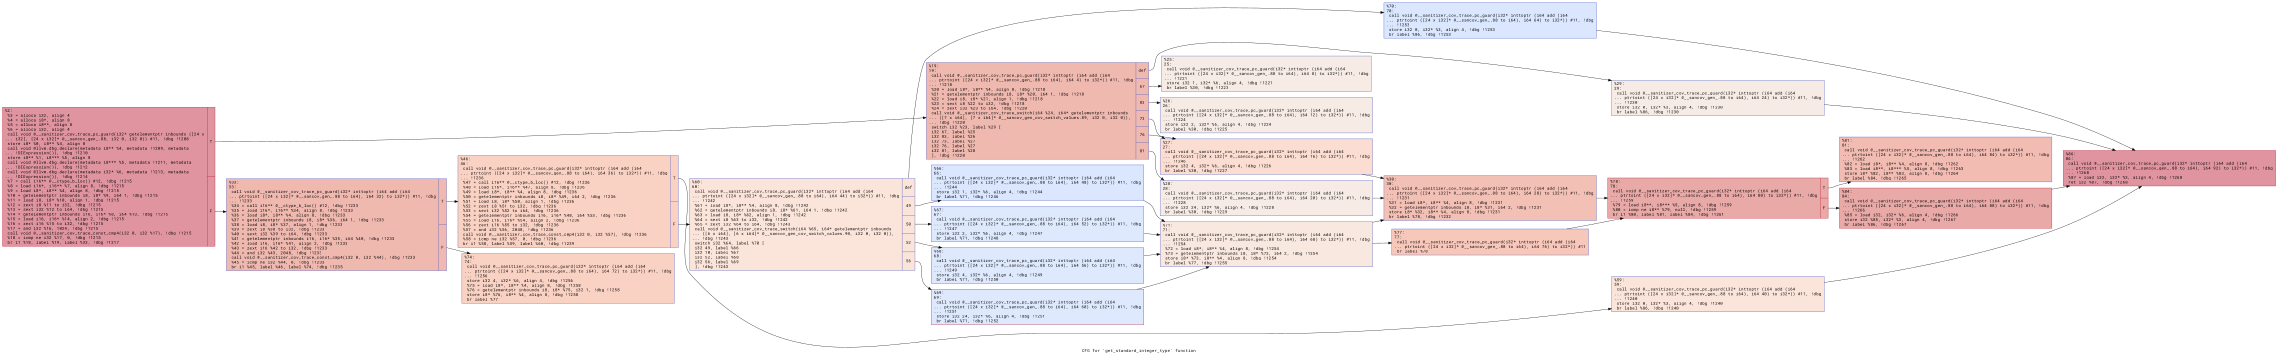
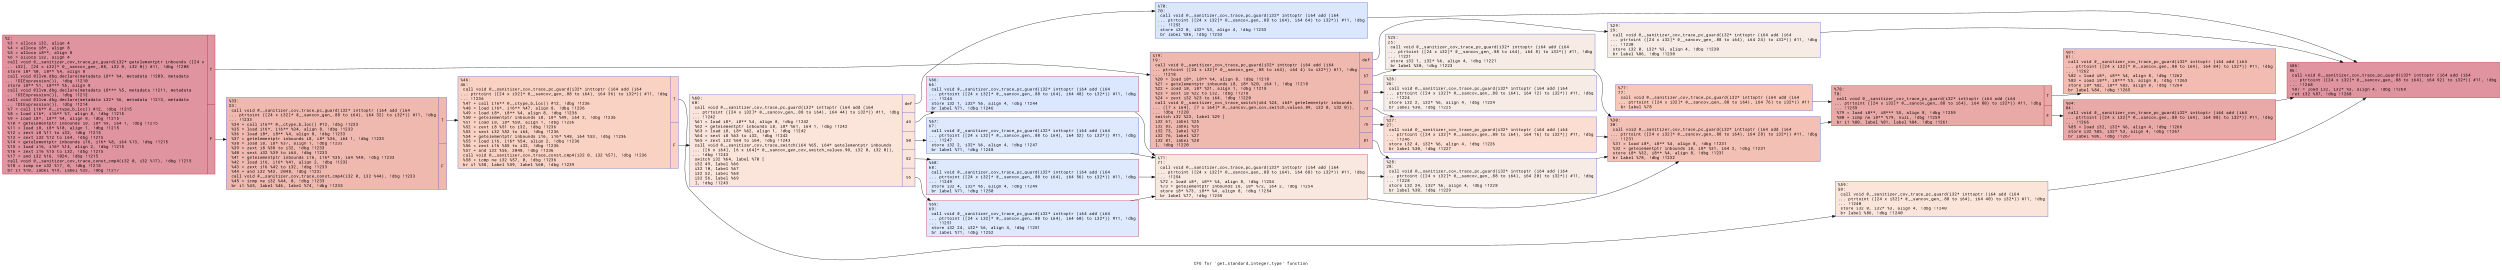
  digraph {
    fontname="Roboto Mono"
    label="CFG for 'get_standard_integer_type' function"
    rankdir=LR
    node [color="#3d50c3ff" fillcolor="#ecd3c570" fontname="Roboto Mono" shape=record style=filled]
    edge [fontname="Roboto Mono"]
    n1 [color="#b70d28ff" fillcolor="#b70d2870" label="{%2:\l  %3 = alloca i32, align 4\l  %4 = alloca i8*, align 8\l  %5 = alloca i8**, align 8\l  %6 = alloca i32, align 4\l  call void @__sanitizer_cov_trace_pc_guard(i32* getelementptr inbounds ([24 x\l... i32], [24 x i32]* @__sancov_gen_.88, i32 0, i32 0)) #11, !dbg !1208\l  store i8* %0, i8** %4, align 8\l  call void @llvm.dbg.declare(metadata i8** %4, metadata !1209, metadata\l... !DIExpression()), !dbg !1210\l  store i8** %1, i8*** %5, align 8\l  call void @llvm.dbg.declare(metadata i8*** %5, metadata !1211, metadata\l... !DIExpression()), !dbg !1212\l  call void @llvm.dbg.declare(metadata i32* %6, metadata !1213, metadata\l... !DIExpression()), !dbg !1214\l  %7 = call i16** @__ctype_b_loc() #12, !dbg !1215\l  %8 = load i16*, i16** %7, align 8, !dbg !1215\l  %9 = load i8*, i8** %4, align 8, !dbg !1215\l  %10 = getelementptr inbounds i8, i8* %9, i64 1, !dbg !1215\l  %11 = load i8, i8* %10, align 1, !dbg !1215\l  %12 = zext i8 %11 to i32, !dbg !1215\l  %13 = sext i32 %12 to i64, !dbg !1215\l  %14 = getelementptr inbounds i16, i16* %8, i64 %13, !dbg !1215\l  %15 = load i16, i16* %14, align 2, !dbg !1215\l  %16 = zext i16 %15 to i32, !dbg !1215\l  %17 = and i32 %16, 1024, !dbg !1215\l  call void @__sanitizer_cov_trace_const_cmp4(i32 0, i32 %17), !dbg !1215\l  %18 = icmp ne i32 %17, 0, !dbg !1215\l  br i1 %18, label %19, label %33, !dbg !1217\l|{<s0>T|<s1>F}}"]
    n2 [fillcolor="#de614d70" label="{%19:\l19:                                               \l  call void @__sanitizer_cov_trace_pc_guard(i32* inttoptr (i64 add (i64\l... ptrtoint ([24 x i32]* @__sancov_gen_.88 to i64), i64 4) to i32*)) #11, !dbg\l... !1218\l  %20 = load i8*, i8** %4, align 8, !dbg !1218\l  %21 = getelementptr inbounds i8, i8* %20, i64 1, !dbg !1218\l  %22 = load i8, i8* %21, align 1, !dbg !1218\l  %23 = sext i8 %22 to i32, !dbg !1218\l  %24 = zext i32 %23 to i64, !dbg !1220\l  call void @__sanitizer_cov_trace_switch(i64 %24, i64* getelementptr inbounds\l... ([7 x i64], [7 x i64]* @__sancov_gen_cov_switch_values.89, i32 0, i32 0)),\l... !dbg !1220\l  switch i32 %23, label %29 [\l    i32 67, label %25\l    i32 83, label %26\l    i32 73, label %27\l    i32 76, label %27\l    i32 81, label %28\l  ], !dbg !1220\l|{<s0>def|<s1>67|<s2>83|<s3>73|<s4>76|<s5>81}}"]
    n3 [fillcolor="#de614d70" label="{%33:\l33:                                               \l  call void @__sanitizer_cov_trace_pc_guard(i32* inttoptr (i64 add (i64\l... ptrtoint ([24 x i32]* @__sancov_gen_.88 to i64), i64 32) to i32*)) #11, !dbg\l... !1233\l  %34 = call i16** @__ctype_b_loc() #12, !dbg !1233\l  %35 = load i16*, i16** %34, align 8, !dbg !1233\l  %36 = load i8*, i8** %4, align 8, !dbg !1233\l  %37 = getelementptr inbounds i8, i8* %36, i64 1, !dbg !1233\l  %38 = load i8, i8* %37, align 1, !dbg !1233\l  %39 = zext i8 %38 to i32, !dbg !1233\l  %40 = sext i32 %39 to i64, !dbg !1233\l  %41 = getelementptr inbounds i16, i16* %35, i64 %40, !dbg !1233\l  %42 = load i16, i16* %41, align 2, !dbg !1233\l  %43 = zext i16 %42 to i32, !dbg !1233\l  %44 = and i32 %43, 2048, !dbg !1233\l  call void @__sanitizer_cov_trace_const_cmp4(i32 0, i32 %44), !dbg !1233\l  %45 = icmp ne i32 %44, 0, !dbg !1233\l  br i1 %45, label %46, label %74, !dbg !1235\l|{<s0>T|<s1>F}}"]
    n4 [label="{%29:\l29:                                               \l  call void @__sanitizer_cov_trace_pc_guard(i32* inttoptr (i64 add (i64\l... ptrtoint ([24 x i32]* @__sancov_gen_.88 to i64), i64 24) to i32*)) #11, !dbg\l... !1230\l  store i32 0, i32* %3, align 4, !dbg !1230\l  br label %86, !dbg !1230\l}"]
    n5 [label="{%25:\l25:                                               \l  call void @__sanitizer_cov_trace_pc_guard(i32* inttoptr (i64 add (i64\l... ptrtoint ([24 x i32]* @__sancov_gen_.88 to i64), i64 8) to i32*)) #11, !dbg\l... !1221\l  store i32 1, i32* %6, align 4, !dbg !1221\l  br label %30, !dbg !1223\l}"]
    n6 [label="{%26:\l26:                                               \l  call void @__sanitizer_cov_trace_pc_guard(i32* inttoptr (i64 add (i64\l... ptrtoint ([24 x i32]* @__sancov_gen_.88 to i64), i64 12) to i32*)) #11, !dbg\l... !1224\l  store i32 2, i32* %6, align 4, !dbg !1224\l  br label %30, !dbg !1225\l}"]
    n7 [fillcolor="#f7b39670" label="{%27:\l27:                                               \l  call void @__sanitizer_cov_trace_pc_guard(i32* inttoptr (i64 add (i64\l... ptrtoint ([24 x i32]* @__sancov_gen_.88 to i64), i64 16) to i32*)) #11, !dbg\l... !1246\l  store i32 4, i32* %6, align 4, !dbg !1226\l  br label %30, !dbg !1227\l}"]
    n8 [label="{%28:\l28:                                               \l  call void @__sanitizer_cov_trace_pc_guard(i32* inttoptr (i64 add (i64\l... ptrtoint ([24 x i32]* @__sancov_gen_.88 to i64), i64 20) to i32*)) #11, !dbg\l... !1228\l  store i32 24, i32* %6, align 4, !dbg !1228\l  br label %30, !dbg !1229\l}"]
    n9 [fillcolor="#f4987a70" label="{%46:\l46:                                               \l  call void @__sanitizer_cov_trace_pc_guard(i32* inttoptr (i64 add (i64\l... ptrtoint ([24 x i32]* @__sancov_gen_.88 to i64), i64 36) to i32*)) #11, !dbg\l... !1236\l  %47 = call i16** @__ctype_b_loc() #12, !dbg !1236\l  %48 = load i16*, i16** %47, align 8, !dbg !1236\l  %49 = load i8*, i8** %4, align 8, !dbg !1236\l  %50 = getelementptr inbounds i8, i8* %49, i64 2, !dbg !1236\l  %51 = load i8, i8* %50, align 1, !dbg !1236\l  %52 = zext i8 %51 to i32, !dbg !1236\l  %53 = sext i32 %52 to i64, !dbg !1236\l  %54 = getelementptr inbounds i16, i16* %48, i64 %53, !dbg !1236\l  %55 = load i16, i16* %54, align 2, !dbg !1236\l  %56 = zext i16 %55 to i32, !dbg !1236\l  %57 = and i32 %56, 2048, !dbg !1236\l  call void @__sanitizer_cov_trace_const_cmp4(i32 0, i32 %57), !dbg !1236\l  %58 = icmp ne i32 %57, 0, !dbg !1236\l  br i1 %58, label %59, label %60, !dbg !1239\l|{<s0>T|<s1>F}}"]
-   n10 [fillcolor="#f4987a70" label="{%74:\l74:                                               \l  call void @__sanitizer_cov_trace_pc_guard(i32* inttoptr (i64 add (i64\l... ptrtoint ([24 x i32]* @__sancov_gen_.88 to i64), i64 72) to i32*)) #11, !dbg\l... !1256\l  store i32 4, i32* %6, align 4, !dbg !1256\l  %75 = load i8*, i8** %4, align 8, !dbg !1258\l  %76 = getelementptr inbounds i8, i8* %75, i32 1, !dbg !1258\l  store i8* %76, i8** %4, align 8, !dbg !1258\l  br label %77\l}"]
    n11 [color="#b70d28ff" fillcolor="#b70d2870" label="{%86:\l86:                                               \l  call void @__sanitizer_cov_trace_pc_guard(i32* inttoptr (i64 add (i64\l... ptrtoint ([24 x i32]* @__sancov_gen_.88 to i64), i64 92) to i32*)) #11, !dbg\l... !1268\l  %87 = load i32, i32* %3, align 4, !dbg !1268\l  ret i32 %87, !dbg !1268\l}"]
    n12 [fillcolor="#e5705870" label="{%30:\l30:                                               \l  call void @__sanitizer_cov_trace_pc_guard(i32* inttoptr (i64 add (i64\l... ptrtoint ([24 x i32]* @__sancov_gen_.88 to i64), i64 28) to i32*)) #11, !dbg\l... !1231\l  %31 = load i8*, i8** %4, align 8, !dbg !1231\l  %32 = getelementptr inbounds i8, i8* %31, i64 2, !dbg !1231\l  store i8* %32, i8** %4, align 8, !dbg !1231\l  br label %78, !dbg !1232\l}"]
    n13 [fillcolor="#f5c1a970" label="{%59:\l59:                                               \l  call void @__sanitizer_cov_trace_pc_guard(i32* inttoptr (i64 add (i64\l... ptrtoint ([24 x i32]* @__sancov_gen_.88 to i64), i64 40) to i32*)) #11, !dbg\l... !1240\l  store i32 0, i32* %3, align 4, !dbg !1240\l  br label %86, !dbg !1240\l}"]
    n14 [fillcolor="#f5c1a970" label="{%60:\l60:                                               \l  call void @__sanitizer_cov_trace_pc_guard(i32* inttoptr (i64 add (i64\l... ptrtoint ([24 x i32]* @__sancov_gen_.88 to i64), i64 44) to i32*)) #11, !dbg\l... !1242\l  %61 = load i8*, i8** %4, align 8, !dbg !1242\l  %62 = getelementptr inbounds i8, i8* %61, i64 1, !dbg !1242\l  %63 = load i8, i8* %62, align 1, !dbg !1242\l  %64 = sext i8 %63 to i32, !dbg !1242\l  %65 = zext i32 %64 to i64, !dbg !1243\l  call void @__sanitizer_cov_trace_switch(i64 %65, i64* getelementptr inbounds\l... ([6 x i64], [6 x i64]* @__sancov_gen_cov_switch_values.90, i32 0, i32 0)),\l... !dbg !1243\l  switch i32 %64, label %70 [\l    i32 49, label %66\l    i32 10, label %67\l    i32 52, label %68\l    i32 56, label %69\l  ], !dbg !1243\l|{<s0>def|<s1>49|<s2>50|<s3>52|<s4>56}}"]
    n15 [color="#b70d28ff" fillcolor="#ca3b3770" label="{%78:\l78:                                               \l  call void @__sanitizer_cov_trace_pc_guard(i32* inttoptr (i64 add (i64\l... ptrtoint ([24 x i32]* @__sancov_gen_.88 to i64), i64 80) to i32*)) #11, !dbg\l... !1259\l  %79 = load i8**, i8*** %5, align 8, !dbg !1259\l  %80 = icmp ne i8** %79, null, !dbg !1259\l  br i1 %80, label %81, label %84, !dbg !1261\l|{<s0>T|<s1>F}}"]
    n16 [fillcolor="#e1675170" label="{%81:\l81:                                               \l  call void @__sanitizer_cov_trace_pc_guard(i32* inttoptr (i64 add (i64\l... ptrtoint ([24 x i32]* @__sancov_gen_.88 to i64), i64 84) to i32*)) #11, !dbg\l... !1262\l  %82 = load i8*, i8** %4, align 8, !dbg !1262\l  %83 = load i8**, i8*** %5, align 8, !dbg !1263\l  store i8* %82, i8** %83, align 8, !dbg !1264\l  br label %84, !dbg !1265\l}"]
    n17 [color="#b70d28ff" fillcolor="#ca3b3770" label="{%84:\l84:                                               \l  call void @__sanitizer_cov_trace_pc_guard(i32* inttoptr (i64 add (i64\l... ptrtoint ([24 x i32]* @__sancov_gen_.88 to i64), i64 88) to i32*)) #11, !dbg\l... !1266\l  %85 = load i32, i32* %6, align 4, !dbg !1266\l  store i32 %85, i32* %3, align 4, !dbg !1267\l  br label %86, !dbg !1267\l}"]
    n18 [fillcolor="#abc8fd70" label="{%70:\l70:                                               \l  call void @__sanitizer_cov_trace_pc_guard(i32* inttoptr (i64 add (i64\l... ptrtoint ([24 x i32]* @__sancov_gen_.88 to i64), i64 64) to i32*)) #11, !dbg\l... !1253\l  store i32 0, i32* %3, align 4, !dbg !1253\l  br label %86, !dbg !1253\l}"]
-   n19 [fillcolor="#abc8fd70" label="{%66:\l66:                                               \l  call void @__sanitizer_cov_trace_pc_guard(i32* inttoptr (i64 add (i64\l... ptrtoint ([24 x i32]* @__sancov_gen_.88 to i64), i64 48) to i32*)) #11, !dbg\l... !1244\l  store i32 1, i32* %6, align 4, !dbg !1244\l  br label %71, !dbg !1246\l}"]
+   n19 [color="#b70d28ff" fillcolor="#abc8fd70" label="{%66:\l66:                                               \l  call void @__sanitizer_cov_trace_pc_guard(i32* inttoptr (i64 add (i64\l... ptrtoint ([24 x i32]* @__sancov_gen_.88 to i64), i64 48) to i32*)) #11, !dbg\l... !1244\l  store i32 1, i32* %6, align 4, !dbg !1244\l  br label %71, !dbg !1246\l}"]
    n20 [fillcolor="#b5cdfa70" label="{%67:\l67:                                               \l  call void @__sanitizer_cov_trace_pc_guard(i32* inttoptr (i64 add (i64\l... ptrtoint ([24 x i32]* @__sancov_gen_.88 to i64), i64 52) to i32*)) #11, !dbg\l... !1247\l  store i32 2, i32* %6, align 4, !dbg !1247\l  br label %71, !dbg !1248\l}"]
    n21 [color="#b70d28ff" fillcolor="#b5cdfa70" label="{%68:\l68:                                               \l  call void @__sanitizer_cov_trace_pc_guard(i32* inttoptr (i64 add (i64\l... ptrtoint ([24 x i32]* @__sancov_gen_.88 to i64), i64 56) to i32*)) #11, !dbg\l... !1249\l  store i32 4, i32* %6, align 4, !dbg !1249\l  br label %71, !dbg !1250\l}"]
    n22 [color="#b70d28ff" fillcolor="#b5cdfa70" label="{%69:\l69:                                               \l  call void @__sanitizer_cov_trace_pc_guard(i32* inttoptr (i64 add (i64\l... ptrtoint ([24 x i32]* @__sancov_gen_.88 to i64), i64 60) to i32*)) #11, !dbg\l... !1251\l  store i32 24, i32* %6, align 4, !dbg !1251\l  br label %71, !dbg !1252\l}"]
    n23 [fillcolor="#ec7f6370" label="{%77:\l77:                                               \l  call void @__sanitizer_cov_trace_pc_guard(i32* inttoptr (i64 add (i64\l... ptrtoint ([24 x i32]* @__sancov_gen_.88 to i64), i64 76) to i32*)) #11\l  br label %78\l}"]
-   n24 [fillcolor="#f1ccb870" label="{%71:\l71:                                               \l  call void @__sanitizer_cov_trace_pc_guard(i32* inttoptr (i64 add (i64\l... ptrtoint ([24 x i32]* @__sancov_gen_.88 to i64), i64 68) to i32*)) #11, !dbg\l... !1254\l  %72 = load i8*, i8** %4, align 8, !dbg !1254\l  %73 = getelementptr inbounds i8, i8* %72, i64 2, !dbg !1254\l  store i8* %73, i8** %4, align 8, !dbg !1254\l  br label %77, !dbg !1255\l}"]
+   n24 [color="#b70d28ff" fillcolor="#f1ccb870" label="{%71:\l71:                                               \l  call void @__sanitizer_cov_trace_pc_guard(i32* inttoptr (i64 add (i64\l... ptrtoint ([24 x i32]* @__sancov_gen_.88 to i64), i64 68) to i32*)) #11, !dbg\l... !1254\l  %72 = load i8*, i8** %4, align 8, !dbg !1254\l  %73 = getelementptr inbounds i8, i8* %72, i64 2, !dbg !1254\l  store i8* %73, i8** %4, align 8, !dbg !1254\l  br label %77, !dbg !1255\l}"]
    n1 -> n2 [tailport=s0]
    n1 -> n3 [tailport=s1]
    n2 -> n4 [tailport=s0]
    n2 -> n5 [tailport=s1]
    n2 -> n6 [tailport=s2]
    n2 -> n7 [tailport=s3]
    n2 -> n7 [tailport=s4]
    n2 -> n8 [tailport=s5]
    n3 -> n9 [tailport=s0]
-   n3 -> n10 [tailport=s1]
    n4 -> n11
+   n5 -> n12
    n7 -> n12
    n8 -> n12
    n9 -> n13 [tailport=s0]
    n9 -> n14 [tailport=s1]
    n12 -> n15
    n13 -> n11
    n14 -> n18 [tailport=s0]
    n14 -> n19 [tailport=s1]
    n14 -> n20 [tailport=s2]
    n14 -> n21 [tailport=s3]
    n14 -> n22 [tailport=s4]
    n15 -> n16 [tailport=s0]
    n15 -> n17 [tailport=s1]
    n17 -> n11
    n18 -> n11
    n19 -> n24
    n20 -> n24
    n21 -> n24
    n22 -> n24
    n23 -> n15
    n24 -> n12
-   n24 -> n23
+   n24 -> n8
  }
